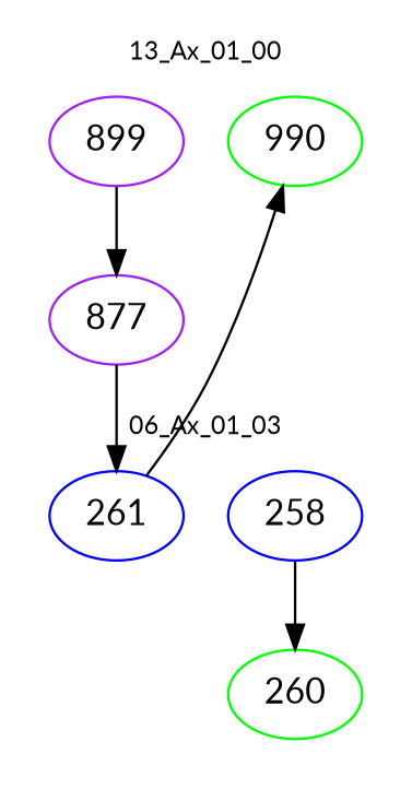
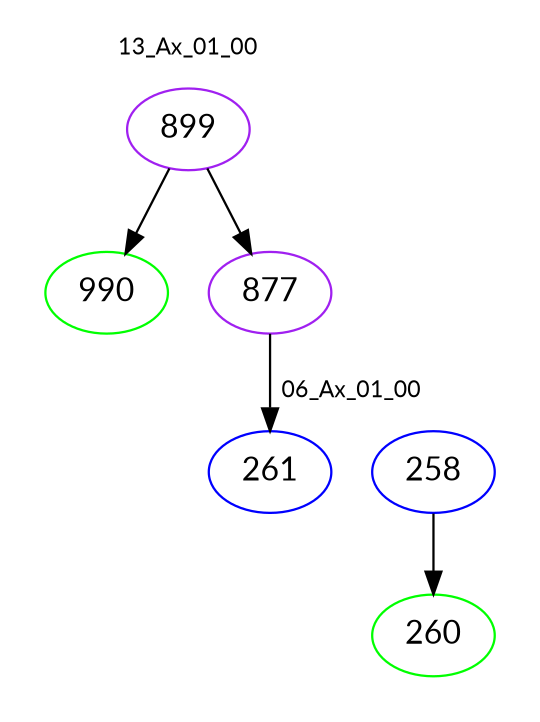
  digraph {
    fontname=Lato
    node [color=purple fontname=Lato]
    edge [color=black fontname=Lato]
    n1 [label=899]
    n2 [color=green label=990]
    n3 [label=877]
    n4 [color=blue label=258]
    n5 [color=blue label=261]
    n6 [color=green label=260]
    subgraph cluster_1 {
      color=white
      fontsize=10
      label="13_Ax_01_00"
      n1
      n2
      n3
    }
    subgraph cluster_2 {
      color=white
      fontsize=10
-     label="06_Ax_01_03"
+     label="06_Ax_01_00"
      n4
      n5
      n6
    }
-   n5 -> n2
+   n1 -> n2
    n1 -> n3
    n3 -> n5
    n4 -> n6
  }
